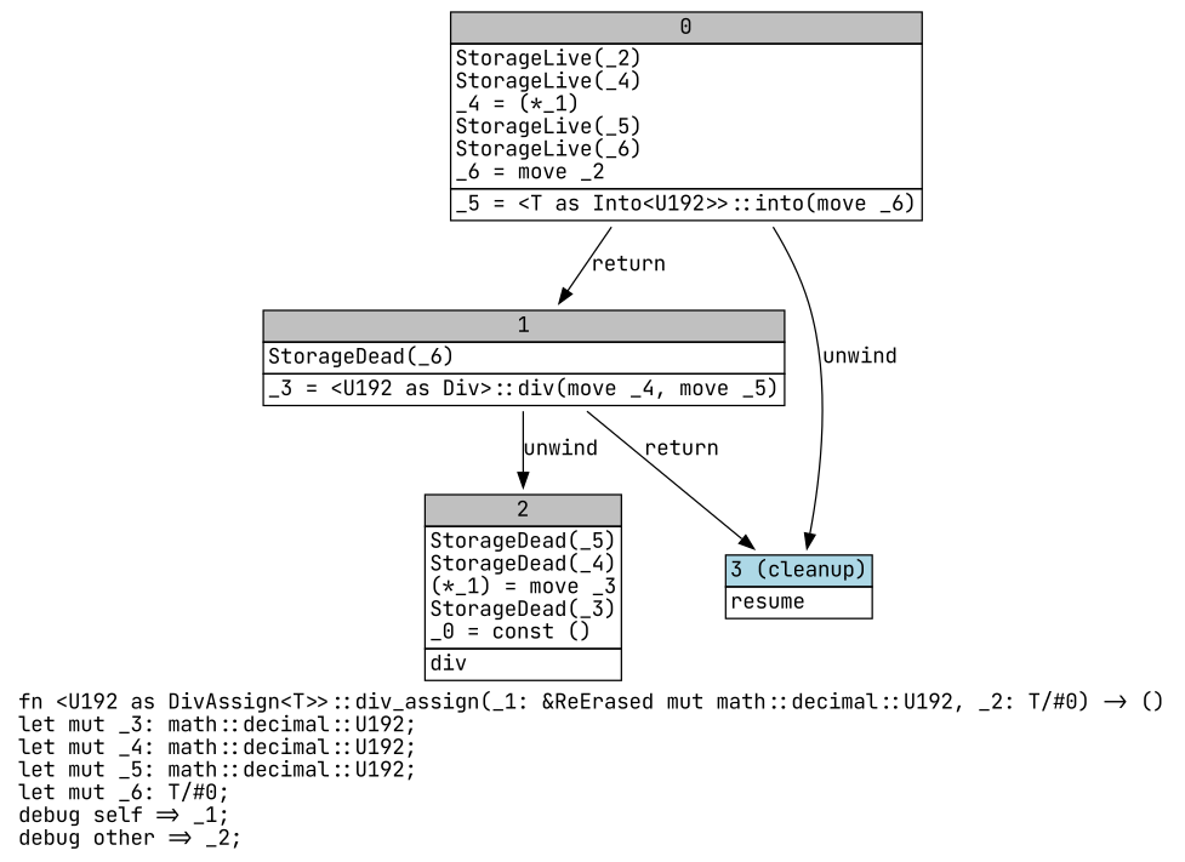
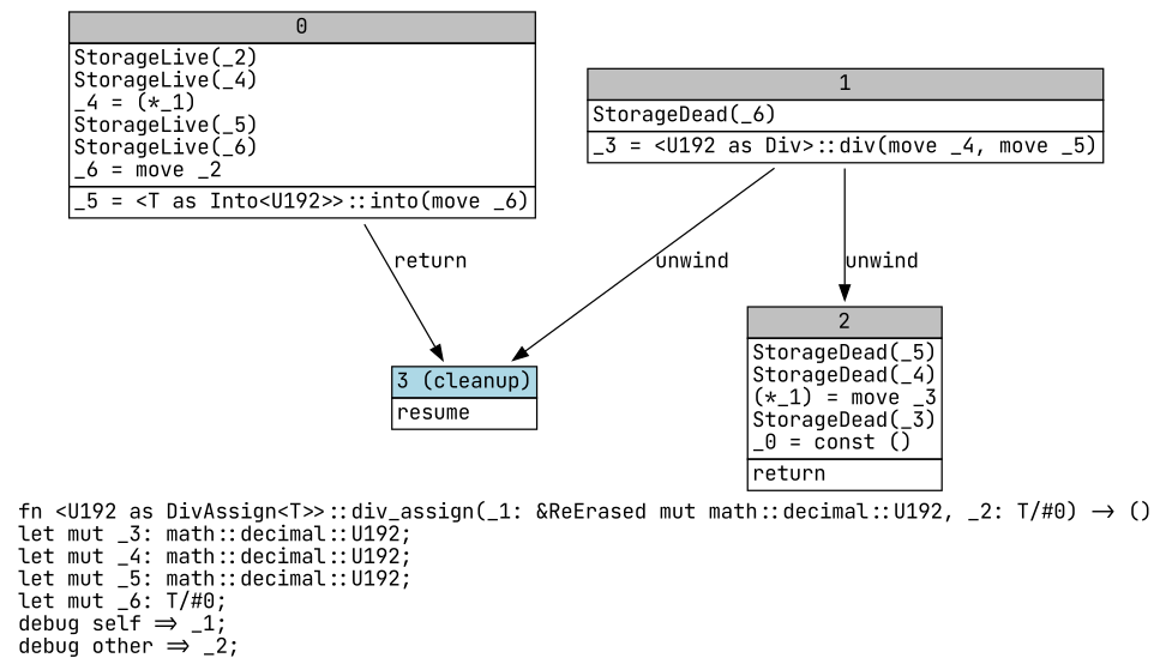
  digraph {
    fontname="JetBrains Mono"
    label=<fn &lt;U192 as DivAssign&lt;T&gt;&gt;::div_assign(_1: &amp;ReErased mut math::decimal::U192, _2: T/#0) -&gt; ()<br align="left"/>let mut _3: math::decimal::U192;<br align="left"/>let mut _4: math::decimal::U192;<br align="left"/>let mut _5: math::decimal::U192;<br align="left"/>let mut _6: T/#0;<br align="left"/>debug self =&gt; _1;<br align="left"/>debug other =&gt; _2;<br align="left"/>>
    node [fontname="JetBrains Mono" shape=none]
    edge [fontname="JetBrains Mono"]
    n1 [label=<<table border="0" cellborder="1" cellspacing="0"><tr><td bgcolor="gray" align="center" colspan="1">0</td></tr><tr><td align="left" balign="left">StorageLive(_2)<br/>StorageLive(_4)<br/>_4 = (*_1)<br/>StorageLive(_5)<br/>StorageLive(_6)<br/>_6 = move _2<br/></td></tr><tr><td align="left">_5 = &lt;T as Into&lt;U192&gt;&gt;::into(move _6)</td></tr></table>>]
    n2 [label=<<table border="0" cellborder="1" cellspacing="0"><tr><td bgcolor="gray" align="center" colspan="1">1</td></tr><tr><td align="left" balign="left">StorageDead(_6)<br/></td></tr><tr><td align="left">_3 = &lt;U192 as Div&gt;::div(move _4, move _5)</td></tr></table>>]
    n3 [label=<<table border="0" cellborder="1" cellspacing="0"><tr><td bgcolor="lightblue" align="center" colspan="1">3 (cleanup)</td></tr><tr><td align="left">resume</td></tr></table>>]
-   n4 [label=<<table border="0" cellborder="1" cellspacing="0"><tr><td bgcolor="gray" align="center" colspan="1">2</td></tr><tr><td align="left" balign="left">StorageDead(_5)<br/>StorageDead(_4)<br/>(*_1) = move _3<br/>StorageDead(_3)<br/>_0 = const ()<br/></td></tr><tr><td align="left">div</td></tr></table>>]
-   n1 -> n2 [label=return]
-   n1 -> n3 [label=unwind]
-   n2 -> n3 [label=return]
+   n4 [label=<<table border="0" cellborder="1" cellspacing="0"><tr><td bgcolor="gray" align="center" colspan="1">2</td></tr><tr><td align="left" balign="left">StorageDead(_5)<br/>StorageDead(_4)<br/>(*_1) = move _3<br/>StorageDead(_3)<br/>_0 = const ()<br/></td></tr><tr><td align="left">return</td></tr></table>>]
+   n1 -> n3 [label=return]
+   n2 -> n3 [label=unwind]
    n2 -> n4 [label=unwind]
  }
